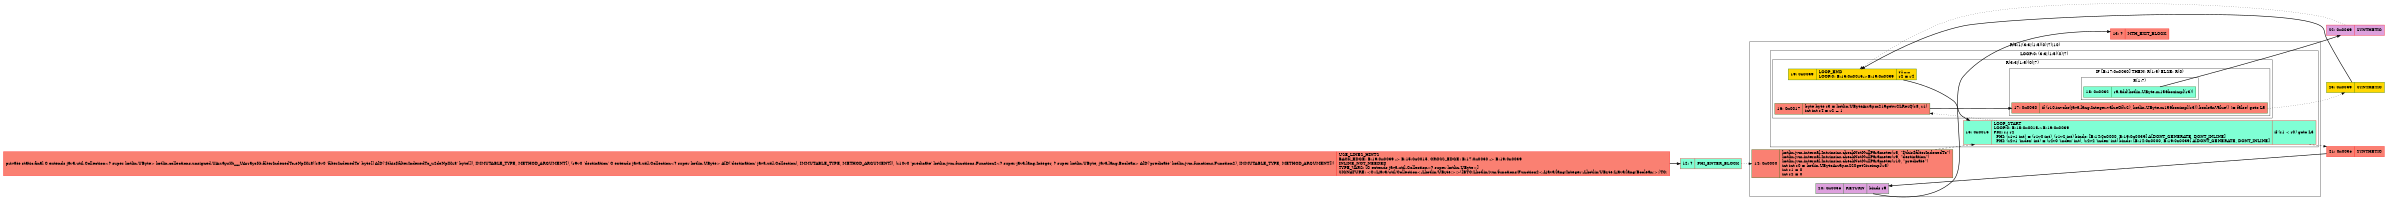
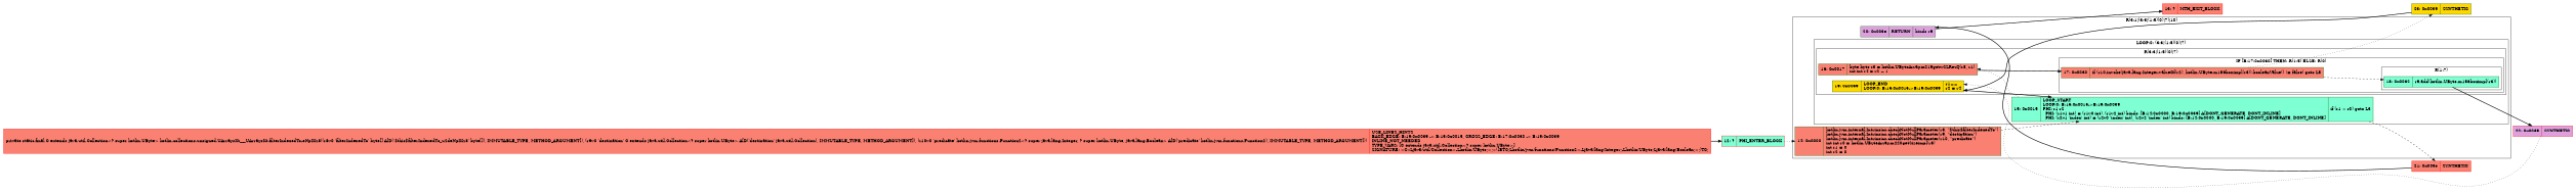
  digraph {
    rankdir=LR
    node [color=darkgreen fillcolor=salmon shape=record style=filled]
    edge [style=bold]
    n1 [fillcolor=aquamarine label="{18\:\ 0x0032|r9.add(kotlin.UByte.m156boximpl(r3))\l}"]
    n2 [label="{17\:\ 0x0030|if (r10.invoke(java.lang.Integer.valueOf(r2), kotlin.UByte.m156boximpl(r3)).booleanValue() != false) goto L5\l}"]
    n3 [label="{16\:\ 0x0017|byte byte r3 = kotlin.UByteArray.m219getw2LRezQ(r8, r1)\lint int r4 = r2 + 1\l}"]
    n4 [fillcolor=gold label="{19\:\ 0x0039|LOOP_END\lLOOP:0: B:15:0x0015\-\>B:19:0x0039\l|r1++\lr2 = r4\l}"]
-   n5 [color=red fillcolor=aquamarine label="{15\:\ 0x0015|LOOP_START\lLOOP:0: B:15:0x0015\-\>B:19:0x0039\lPHI: r1 r2 \l  PHI: (r1v1 int) = (r1v0 int), (r1v2 int) binds: [B:14:0x0000, B:19:0x0039] A[DONT_GENERATE, DONT_INLINE]\l  PHI: (r2v1 'index' int) = (r2v0 'index' int), (r2v2 'index' int) binds: [B:14:0x0000, B:19:0x0039] A[DONT_GENERATE, DONT_INLINE]\l|if (r1 \< r0) goto L3\l}"]
+   n5 [fillcolor=aquamarine label="{15\:\ 0x0015|LOOP_START\lLOOP:0: B:15:0x0015\-\>B:19:0x0039\lPHI: r1 r2 \l  PHI: (r1v1 int) = (r1v0 int), (r1v2 int) binds: [B:14:0x0000, B:19:0x0039] A[DONT_GENERATE, DONT_INLINE]\l  PHI: (r2v1 'index' int) = (r2v0 'index' int), (r2v2 'index' int) binds: [B:14:0x0000, B:19:0x0039] A[DONT_GENERATE, DONT_INLINE]\l|if (r1 \< r0) goto L3\l}"]
    n6 [label="{14\:\ 0x0000|kotlin.jvm.internal.Intrinsics.checkNotNullParameter(r8, \"$this$filterIndexedTo\")\lkotlin.jvm.internal.Intrinsics.checkNotNullParameter(r9, \"destination\")\lkotlin.jvm.internal.Intrinsics.checkNotNullParameter(r10, \"predicate\")\lint int r0 = kotlin.UByteArray.m220getSizeimpl(r8)\lint r1 = 0\lint r2 = 0\l}"]
    n7 [fillcolor=plum label="{20\:\ 0x003e|RETURN\l|binds r9\l}"]
    n8 [color=red fillcolor=plum label="{22\:\ 0x0039|SYNTHETIC\l}"]
    n9 [fillcolor=gold label="{23\:\ 0x0039|SYNTHETIC\l}"]
    n10 [color=red label="{21\:\ 0x003e|SYNTHETIC\l}"]
    n11 [color=red label="{13\:\ ?|MTH_EXIT_BLOCK\l}"]
    n12 [color=red fillcolor=aquamarine label="{12\:\ ?|PHI_ENTER_BLOCK\l}"]
    n13 [color=red label="{private static final C extends java.util.Collection\<? super kotlin.UByte\> kotlin.collections.unsigned.UArraysKt___UArraysKt.filterIndexedTo\-eNpIKz8((r8v0 'filterIndexedTo' byte[] A[D('$this$filterIndexedTo_u2deNpIKz8' byte[]), IMMUTABLE_TYPE, METHOD_ARGUMENT]), (r9v0 'destination' C extends java.util.Collection\<? super kotlin.UByte\> A[D('destination' java.util.Collection), IMMUTABLE_TYPE, METHOD_ARGUMENT]), (r10v0 'predicate' kotlin.jvm.functions.Function2\<? super java.lang.Integer, ? super kotlin.UByte, java.lang.Boolean\> A[D('predicate' kotlin.jvm.functions.Function2), IMMUTABLE_TYPE, METHOD_ARGUMENT]))  | USE_LINES_HINTS\lBACK_EDGE: B:19:0x0039 \-\> B:15:0x0015, CROSS_EDGE: B:17:0x0030 \-\> B:19:0x0039\lINLINE_NOT_NEEDED\lTYPE_VARS: [C extends java.util.Collection\<? super kotlin.UByte\>]\lSIGNATURE: \<C::Ljava\/util\/Collection\<\-Lkotlin\/UByte;\>;\>([BTC;Lkotlin\/jvm\/functions\/Function2\<\-Ljava\/lang\/Integer;\-Lkotlin\/UByte;Ljava\/lang\/Boolean;\>;)TC;\l}"]
    subgraph cluster_1 {
      label="R(3:1|(3:3|(1:5)(0)|7)|10)"
      n6
      n7
      subgraph cluster_2 {
        label="LOOP:0: (3:3|(1:5)(0)|7)"
        n5
        subgraph cluster_3 {
          label="R(3:3|(1:5)(0)|7)"
          n3
          n4
          subgraph cluster_4 {
            label="IF [B:17:0x0030] THEN: R(1:5) ELSE: R(0)"
            n2
            subgraph cluster_5 {
              label="R(1:7)"
              n1
            }
            subgraph cluster_6 {
              label="R(0)"
            }
          }
        }
      }
    }
    n1 -> n8
+   n2 -> n1 [style=dashed]
    n2 -> n9 [style=dotted]
    n3 -> n2
    n4 -> n5
    n5 -> n3 [style=dotted]
    n5 -> n10 [style=dashed]
    n6 -> n5 [style=dashed]
    n7 -> n11
    n8 -> n4 [style=dotted]
    n9 -> n4
    n10 -> n7
    n12 -> n6 [style=dotted]
    n13 -> n12
  }
